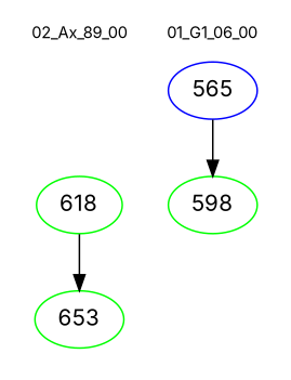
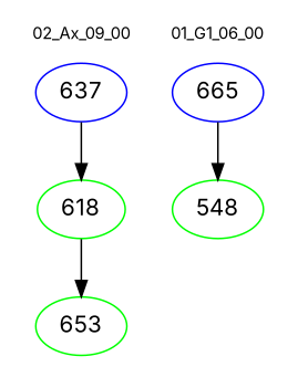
  digraph {
    fontname=Inter
    node [color=green fontname=Inter]
    edge [color=black fontname=Inter]
+   n1 [color=blue label=637]
    n2 [label=618]
    n3 [label=653]
-   n4 [color=blue label=565]
-   n5 [label=598]
+   n4 [color=blue label=665]
+   n5 [label=548]
    subgraph cluster_1 {
      color=white
      fontsize=10
-     label="02_Ax_89_00"
+     label="02_Ax_09_00"
+     n1
      n2
      n3
    }
    subgraph cluster_2 {
      color=white
      fontsize=10
      label="01_G1_06_00"
      n4
      n5
    }
+   n1 -> n2
    n2 -> n3
    n4 -> n5
  }
